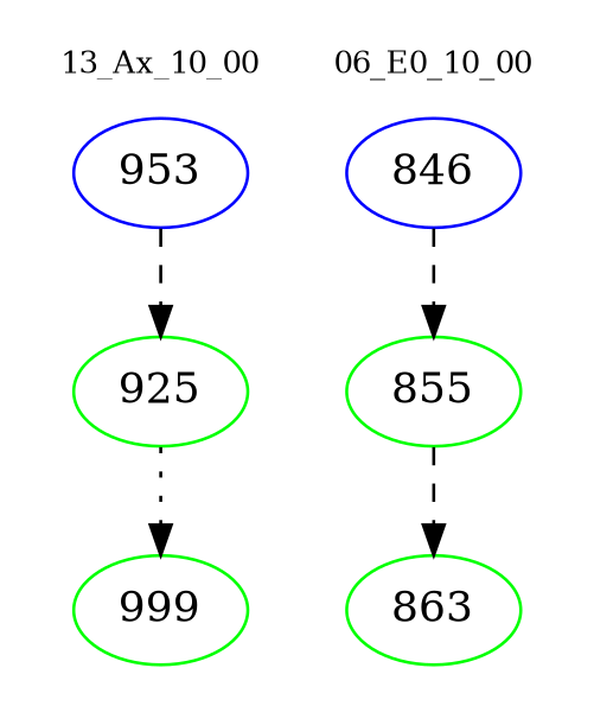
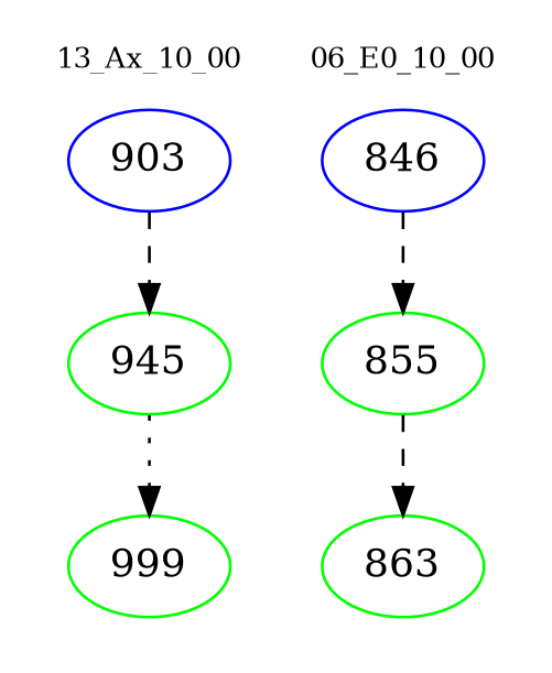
  digraph {
    node [color=green]
    edge [color=black style=dashed]
-   n1 [color=blue label=953]
-   n2 [label=925]
+   n1 [color=blue label=903]
+   n2 [label=945]
    n3 [label=999]
    n4 [color=blue label=846]
    n5 [label=855]
    n6 [label=863]
    subgraph cluster_1 {
      color=white
      fontsize=10
      label="13_Ax_10_00"
      n1
      n2
      n3
    }
    subgraph cluster_2 {
      color=white
      fontsize=10
      label="06_E0_10_00"
      n4
      n5
      n6
    }
    n1 -> n2
    n2 -> n3 [style=dotted]
    n4 -> n5
    n5 -> n6
  }
